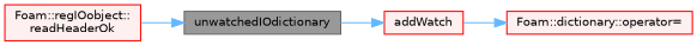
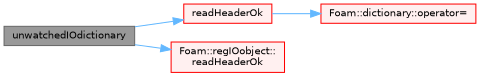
  digraph {
    rankdir=LR
    node [color=red fillcolor="#FFF0F0" fontname=Helvetica fontsize=10 shape=box style=filled]
    edge [color=steelblue1 fontname=Helvetica fontsize=10 labelfontname=Helvetica labelfontsize=10 style=solid]
    n1 [color=gray40 fillcolor=grey60 fontcolor=black height=0.2 label=unwatchedIOdictionary width=0.4]
-   n2 [height=0.2 label=addWatch width=0.4]
+   n2 [height=0.2 label=readHeaderOk width=0.4]
    n3 [height=0.2 label="Foam::regIOobject::\lreadHeaderOk" width=0.4]
    n4 [height=0.2 label="Foam::dictionary::operator=" width=0.4]
    n1 -> n2
-   n3 -> n1
+   n1 -> n3
    n2 -> n4
  }
